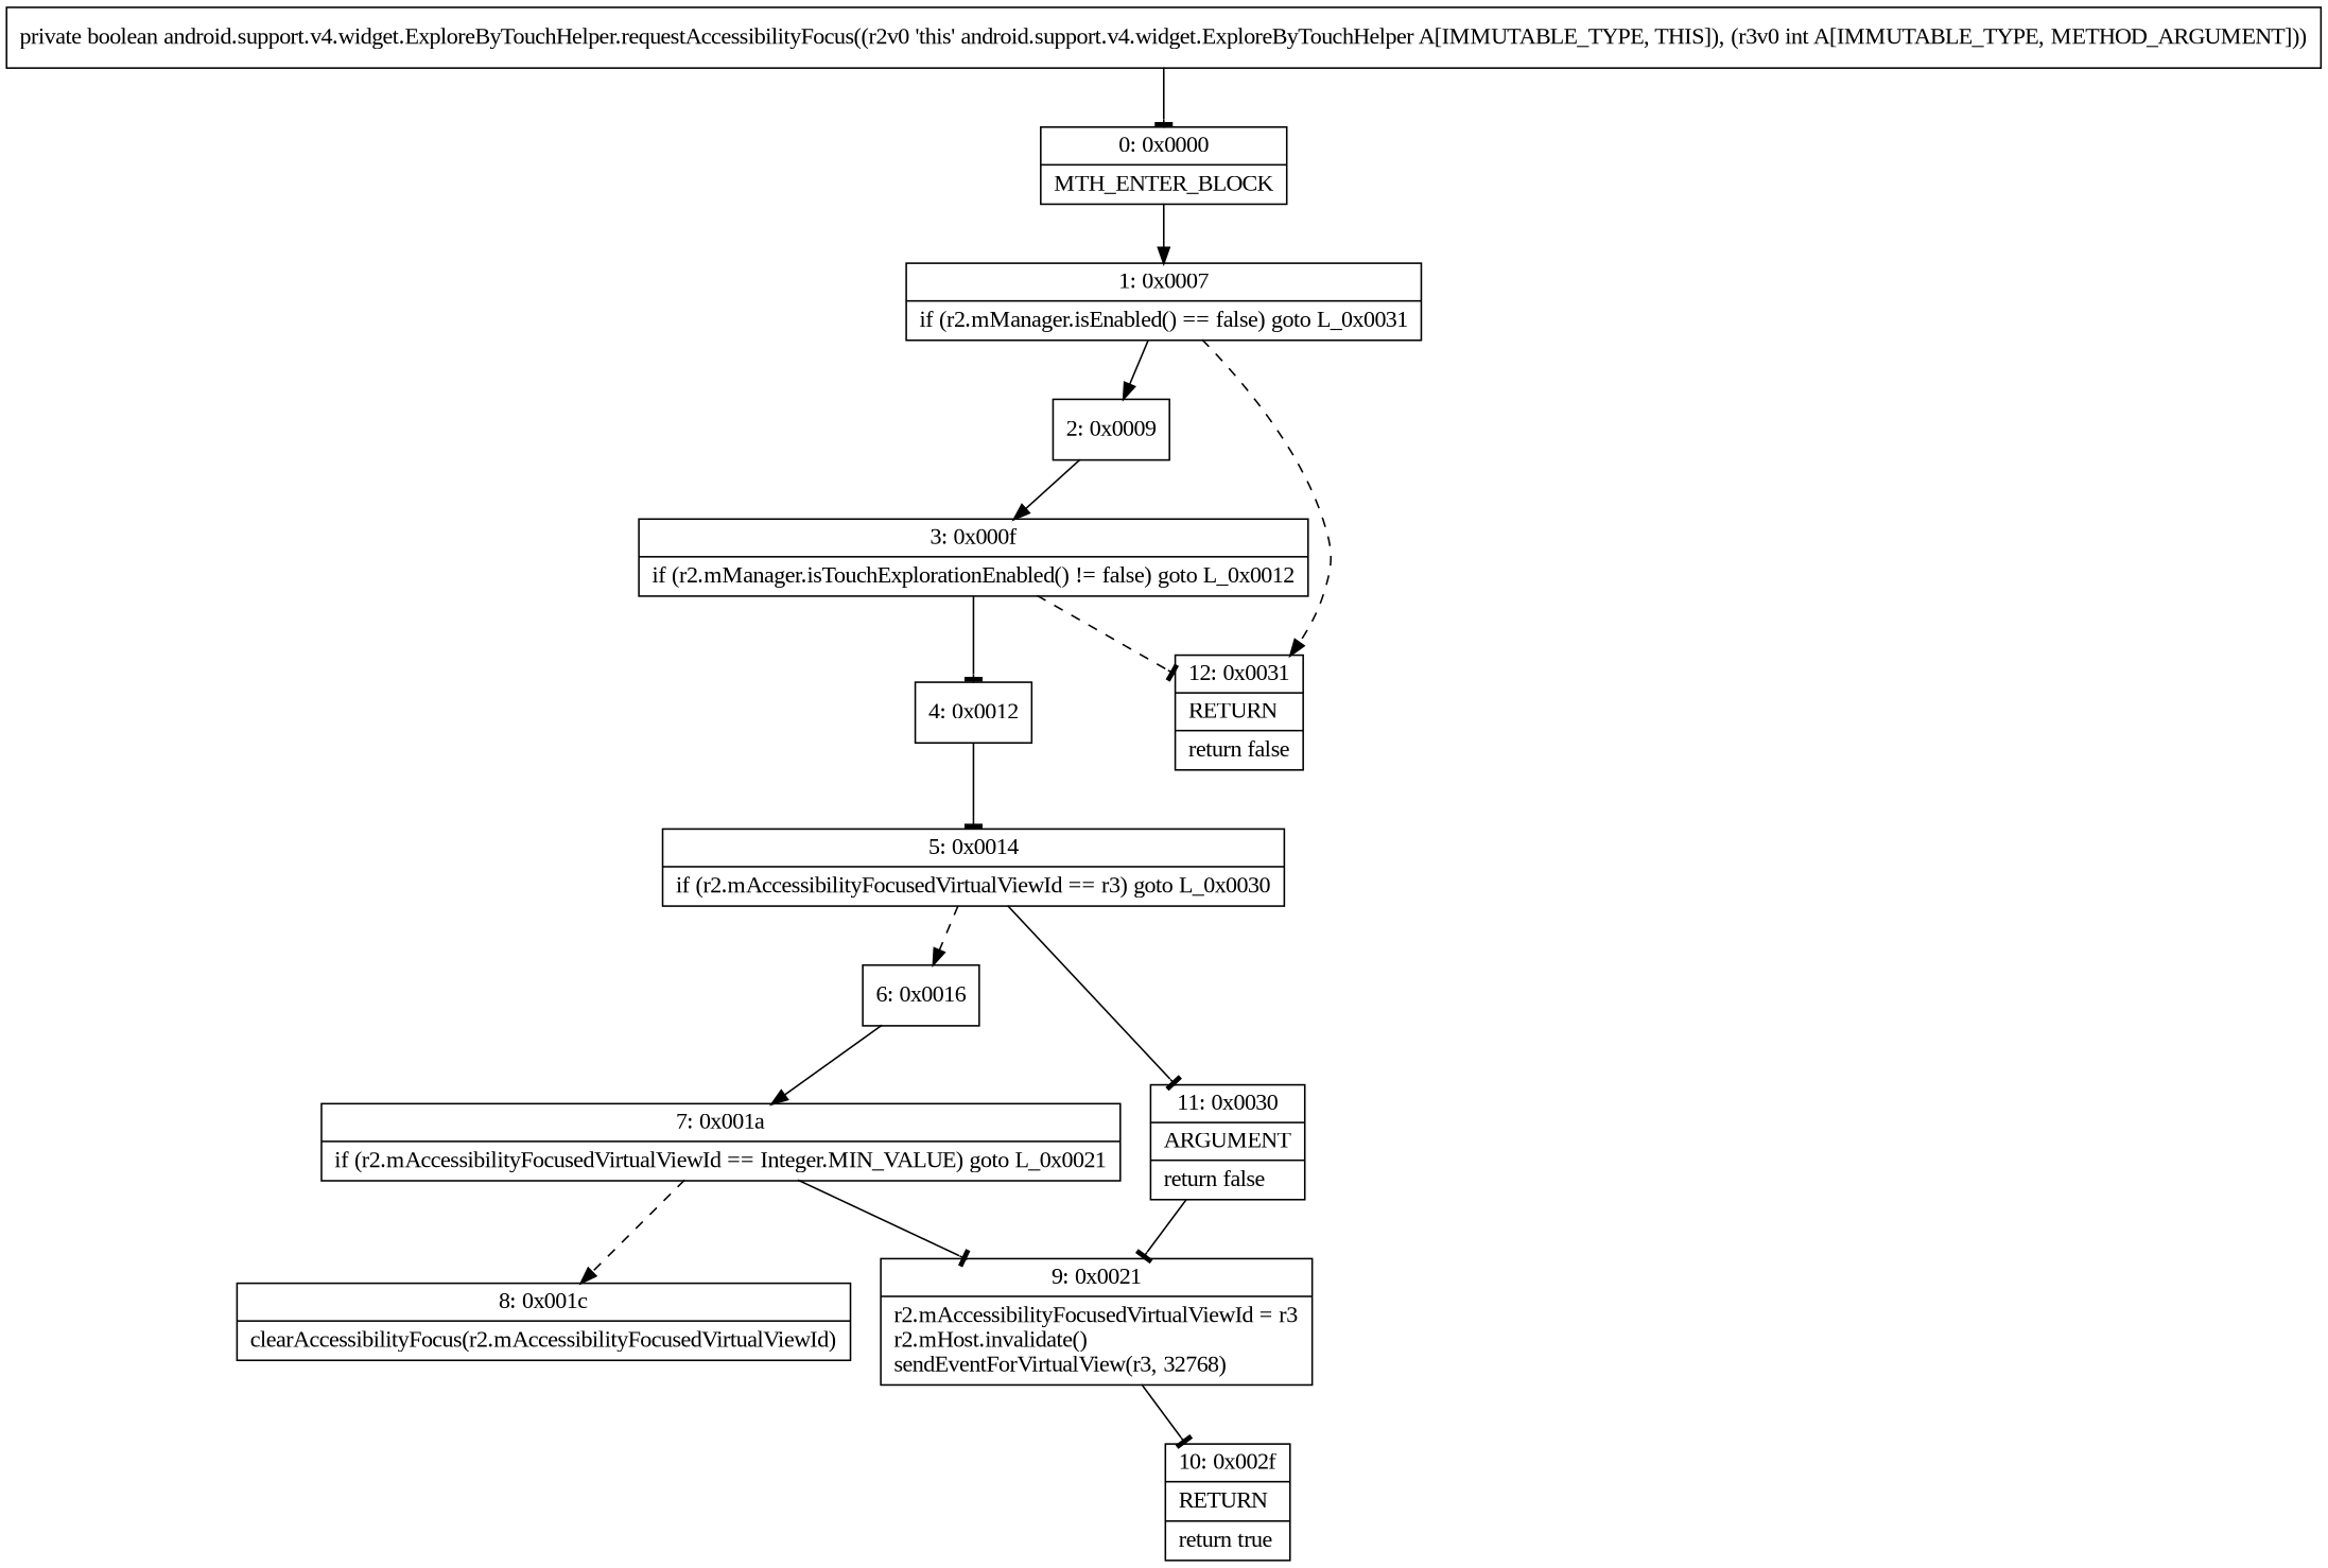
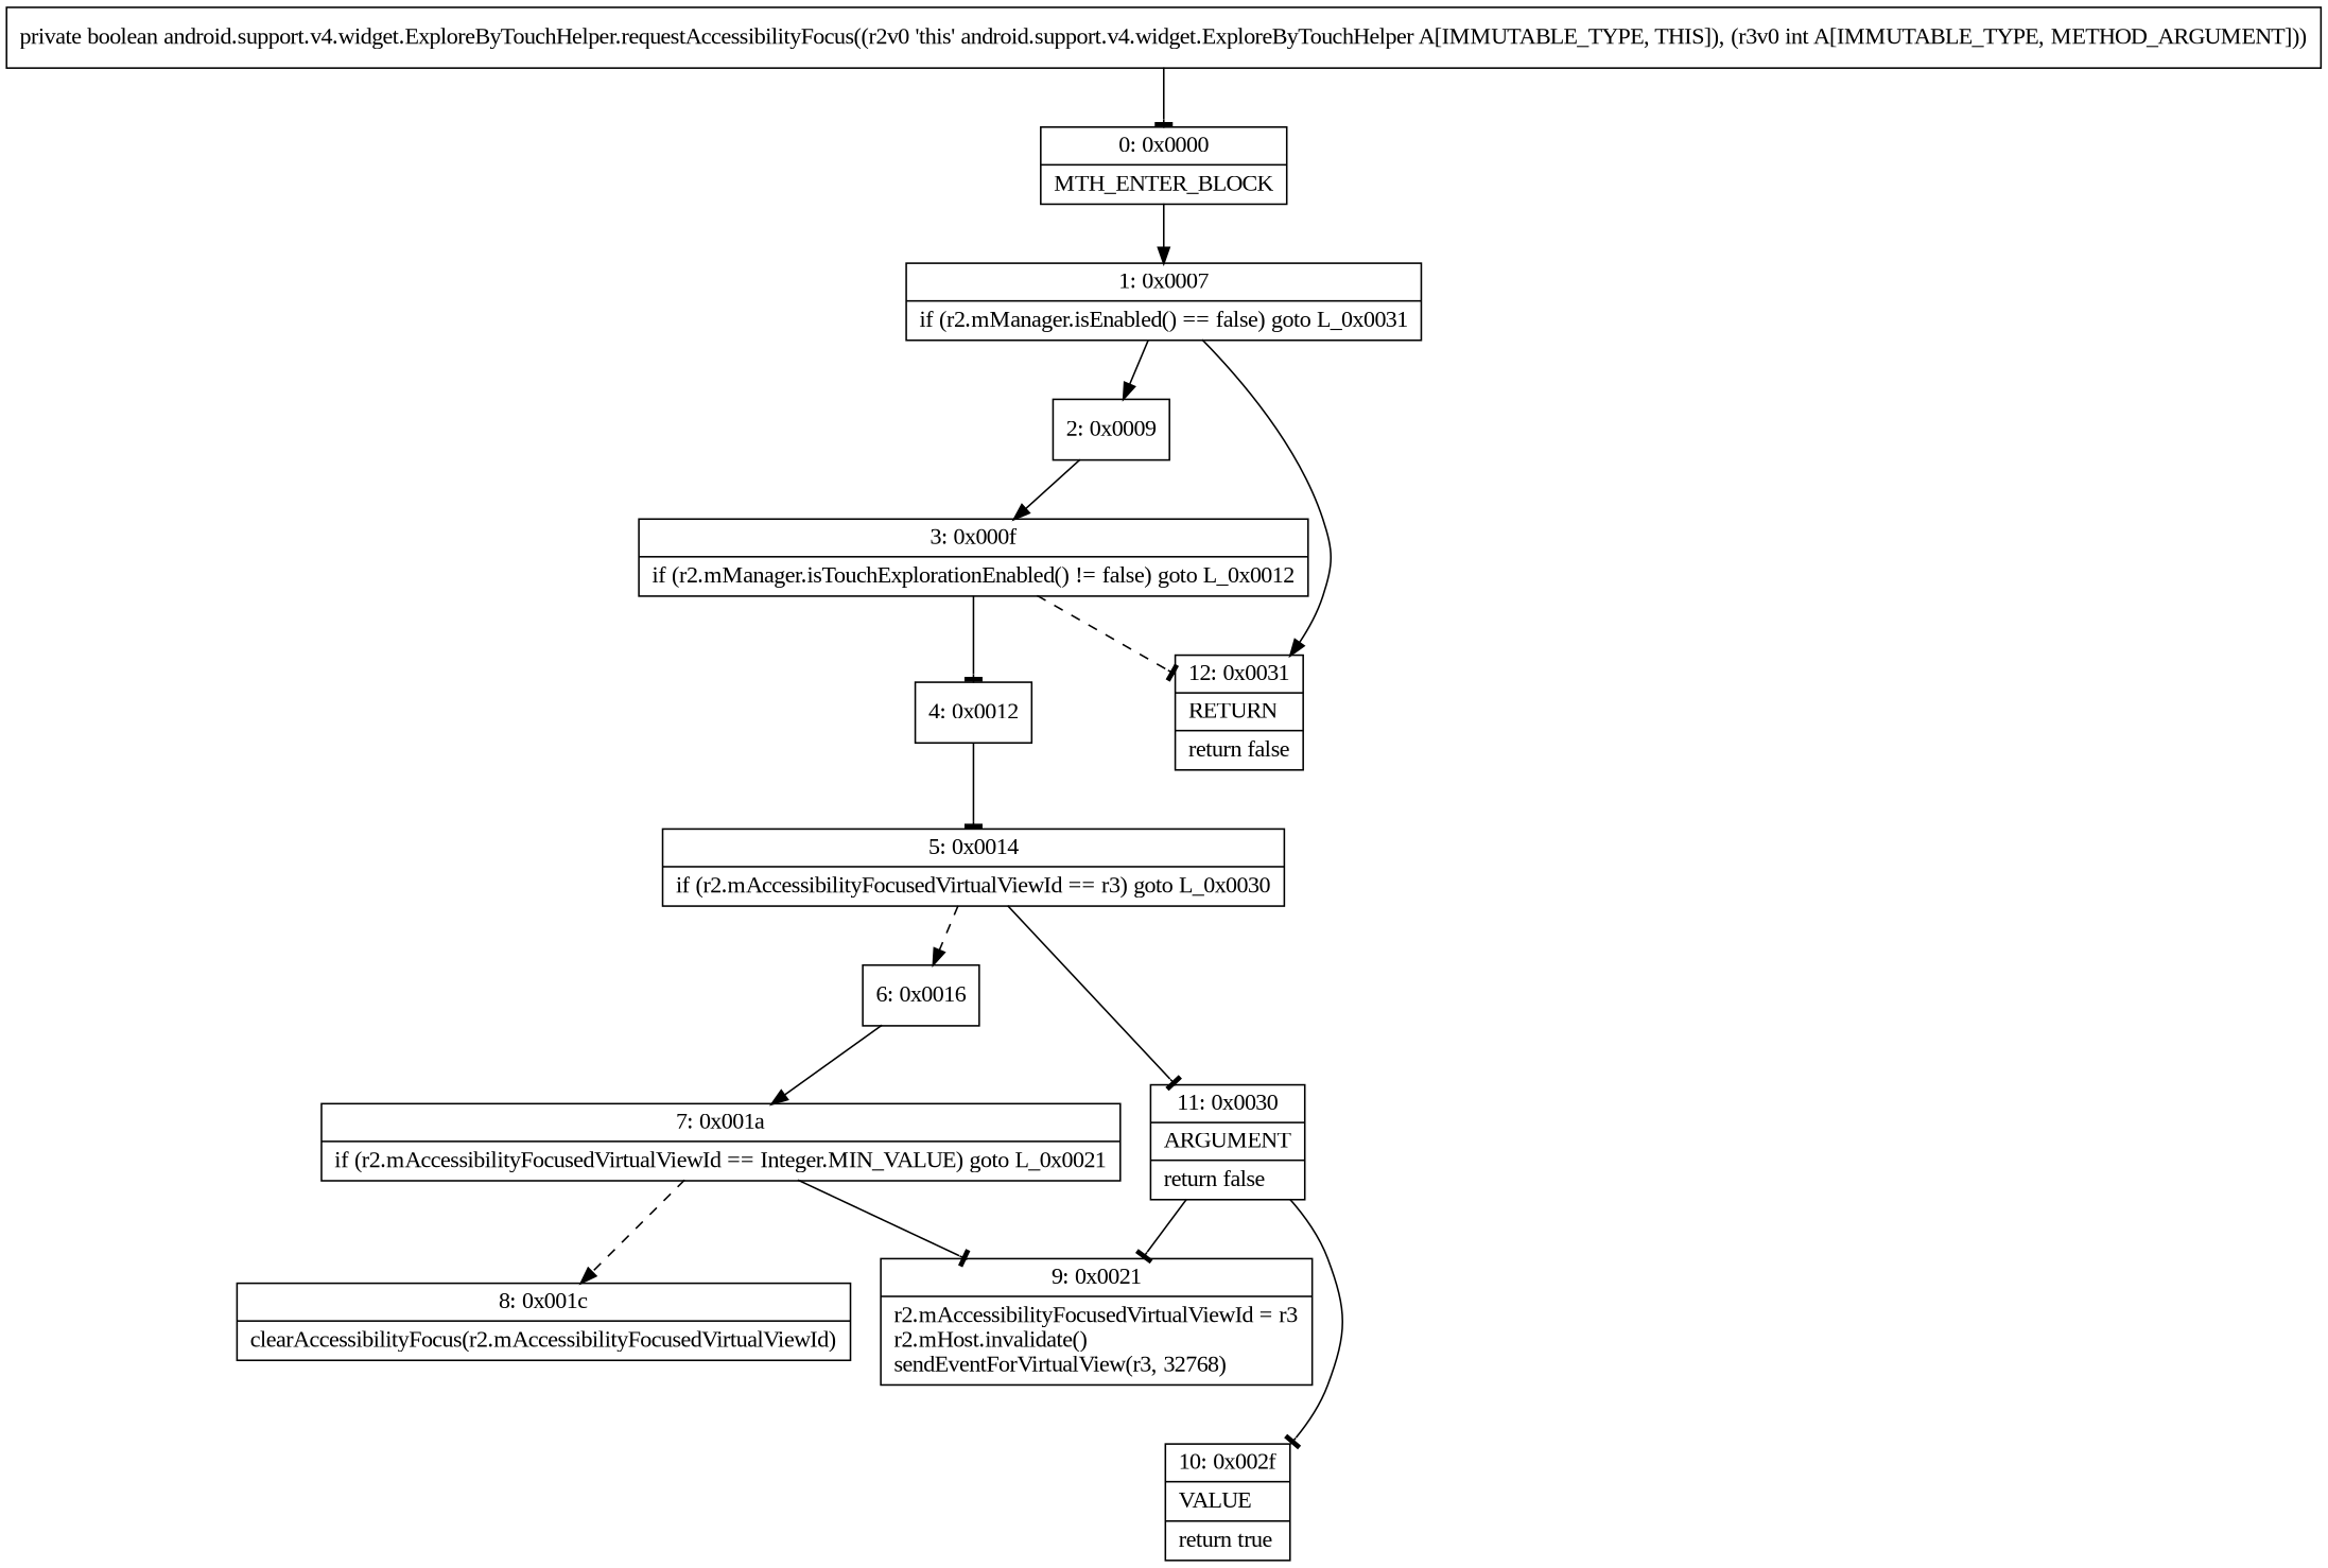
  digraph {
    fontname="Liberation Serif"
    node [fontname="Liberation Serif" shape=record]
    edge [arrowhead=tee fontname="Liberation Serif"]
    n1 [label="{0\:\ 0x0000|MTH_ENTER_BLOCK\l}"]
    n2 [label="{1\:\ 0x0007|if (r2.mManager.isEnabled() == false) goto L_0x0031\l}"]
    n3 [label="{2\:\ 0x0009}"]
    n4 [label="{12\:\ 0x0031|RETURN\l|return false\l}"]
    n5 [label="{3\:\ 0x000f|if (r2.mManager.isTouchExplorationEnabled() != false) goto L_0x0012\l}"]
    n6 [label="{4\:\ 0x0012}"]
    n7 [label="{5\:\ 0x0014|if (r2.mAccessibilityFocusedVirtualViewId == r3) goto L_0x0030\l}"]
    n8 [label="{6\:\ 0x0016}"]
    n9 [label="{11\:\ 0x0030|ARGUMENT\l|return false\l}"]
    n10 [label="{7\:\ 0x001a|if (r2.mAccessibilityFocusedVirtualViewId == Integer.MIN_VALUE) goto L_0x0021\l}"]
    n11 [label="{9\:\ 0x0021|r2.mAccessibilityFocusedVirtualViewId = r3\lr2.mHost.invalidate()\lsendEventForVirtualView(r3, 32768)\l}"]
    n12 [label="{8\:\ 0x001c|clearAccessibilityFocus(r2.mAccessibilityFocusedVirtualViewId)\l}"]
-   n13 [label="{10\:\ 0x002f|RETURN\l|return true\l}"]
+   n13 [label="{10\:\ 0x002f|VALUE\l|return true\l}"]
    n14 [label="{private boolean android.support.v4.widget.ExploreByTouchHelper.requestAccessibilityFocus((r2v0 'this' android.support.v4.widget.ExploreByTouchHelper A[IMMUTABLE_TYPE, THIS]), (r3v0 int A[IMMUTABLE_TYPE, METHOD_ARGUMENT])) }"]
    n1 -> n2 [arrowhead=normal]
    n2 -> n3 [arrowhead=normal style=solid]
-   n2 -> n4 [arrowhead=normal style=dashed]
+   n2 -> n4 [arrowhead=normal]
    n3 -> n5 [arrowhead=normal]
    n5 -> n4 [style=dashed]
    n5 -> n6
    n6 -> n7
    n7 -> n8 [arrowhead=normal style=dashed]
    n7 -> n9
    n8 -> n10 [arrowhead=normal]
    n9 -> n11
    n10 -> n11
    n10 -> n12 [arrowhead=normal style=dashed]
-   n11 -> n13
+   n9 -> n13
    n14 -> n1
  }
